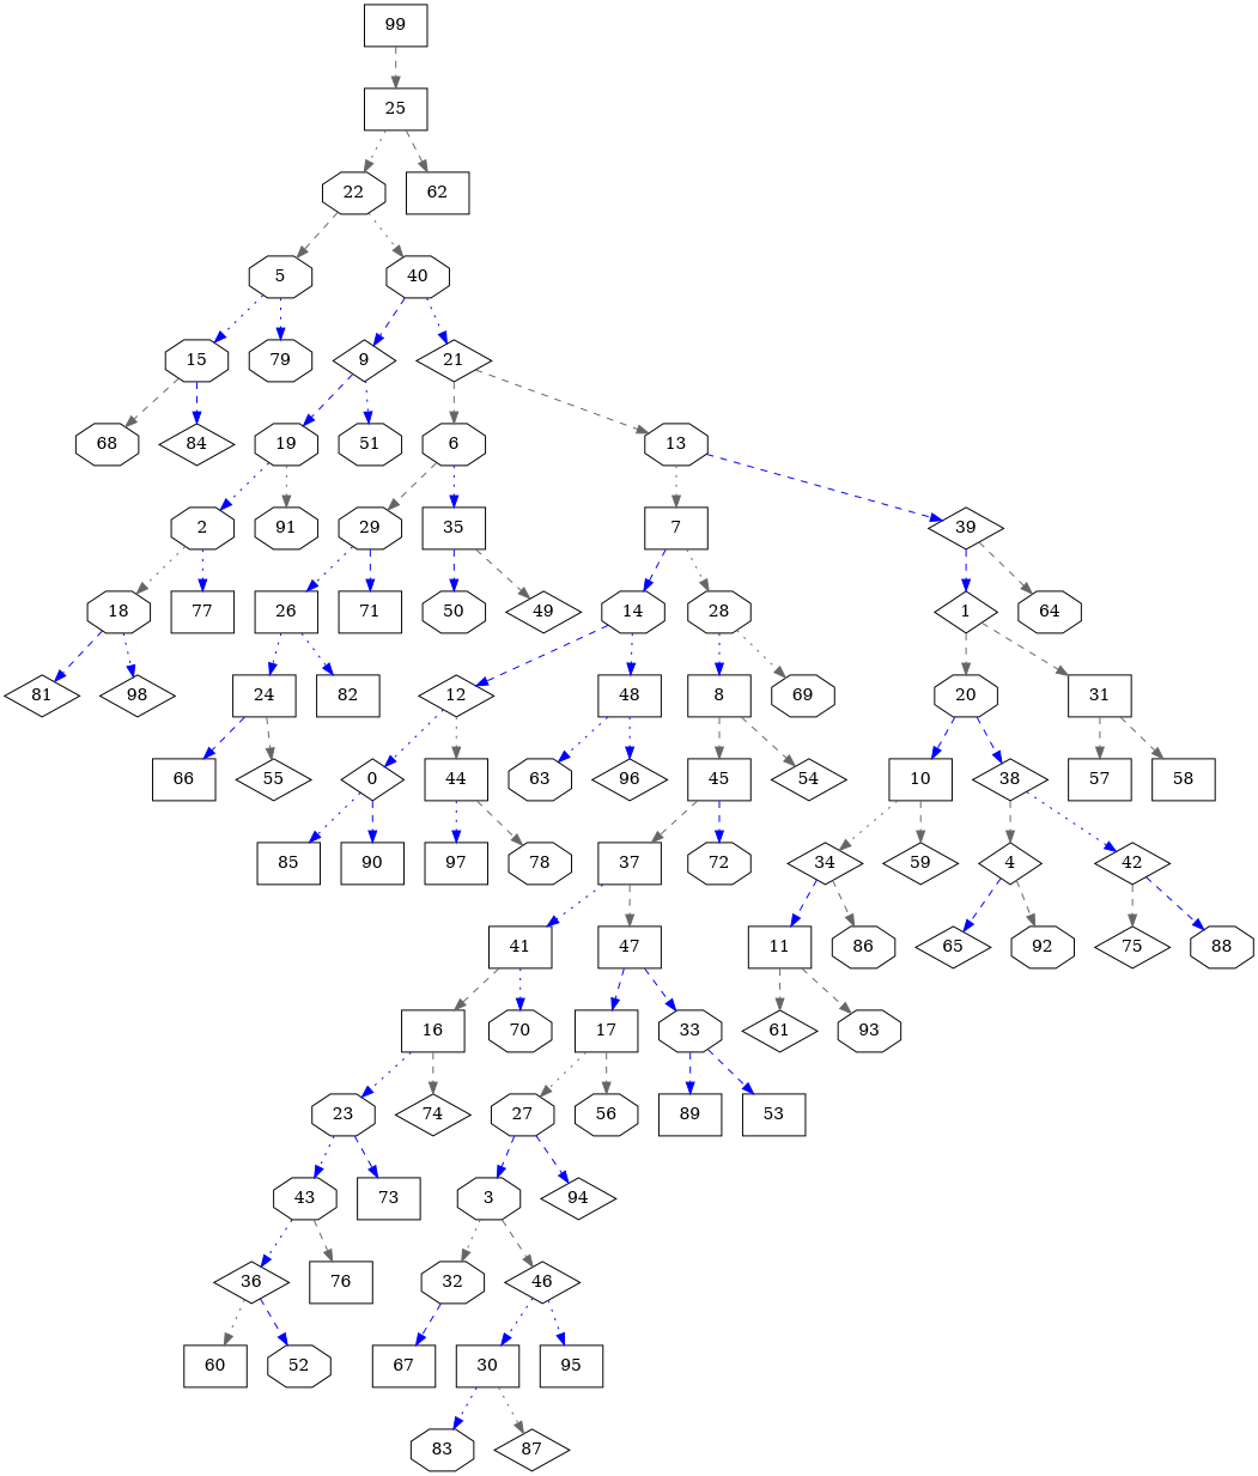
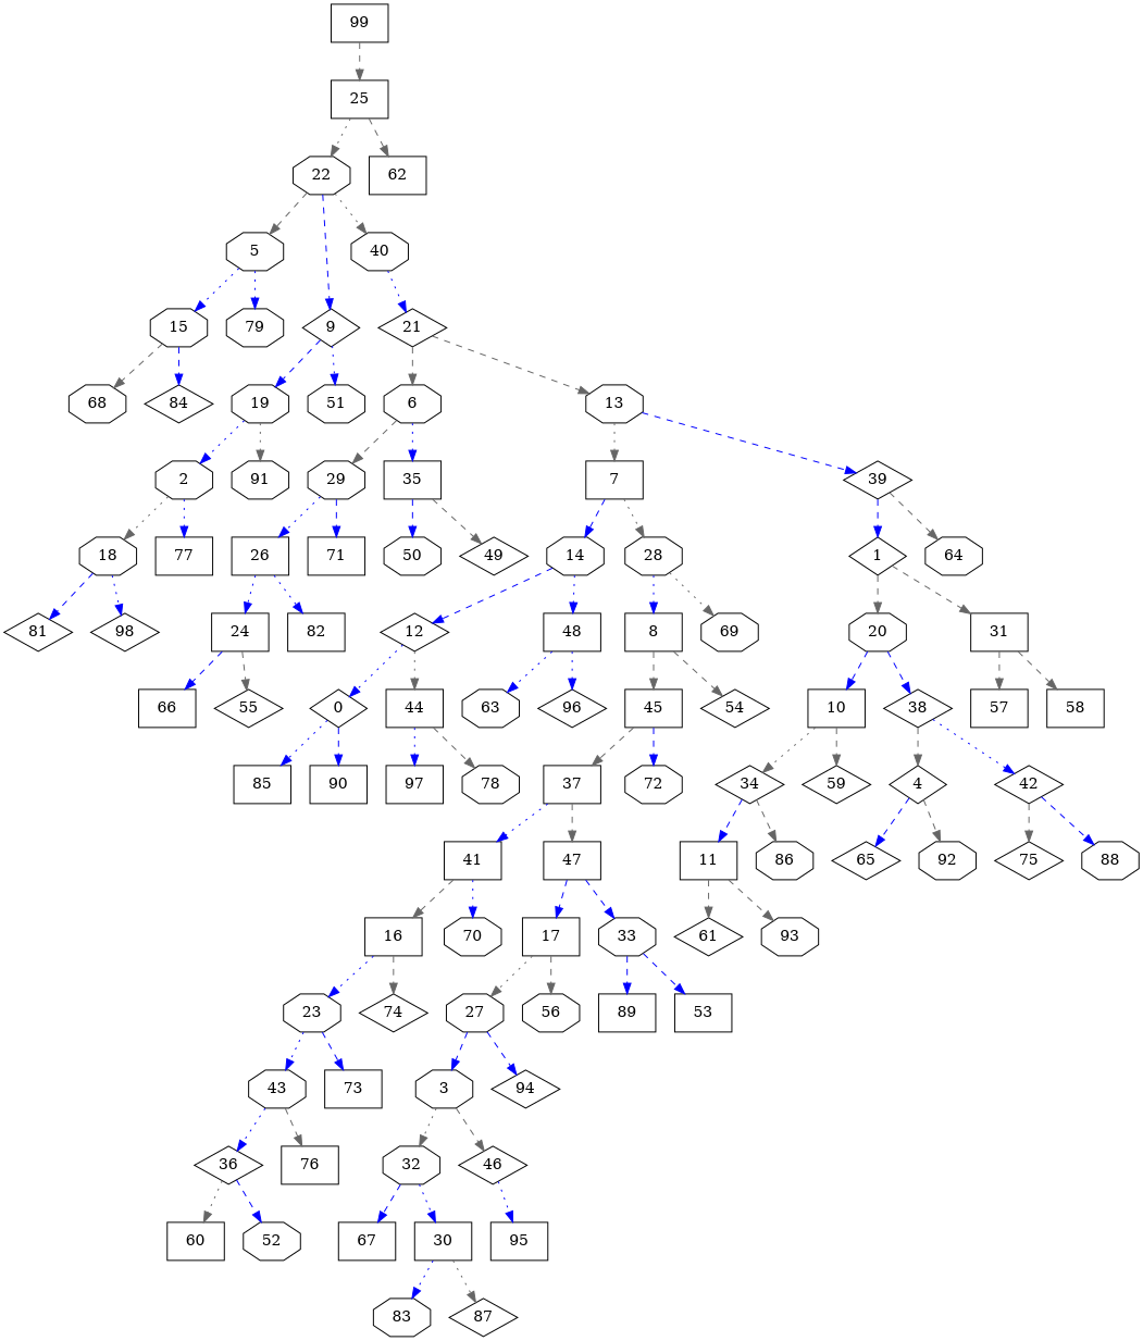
  digraph {
    node [shape=octagon]
    edge [color=blue style=dashed]
    n1 [label=0 shape=diamond]
    n2 [label=85 shape=box]
    n3 [label=90 shape=box]
    n4 [label=1 shape=diamond]
    n5 [label=20]
    n6 [label=31 shape=box]
    n7 [label=10 shape=box]
    n8 [label=38 shape=diamond]
    n9 [label=57 shape=box]
    n10 [label=58 shape=box]
    n11 [label=2]
    n12 [label=18]
    n13 [label=77 shape=box]
    n14 [label=81 shape=diamond]
    n15 [label=98 shape=diamond]
    n16 [label=3]
    n17 [label=32]
    n18 [label=46 shape=diamond]
    n19 [label=30 shape=box]
    n20 [label=67 shape=box]
    n21 [label=95 shape=box]
    n22 [label=4 shape=diamond]
    n23 [label=65 shape=diamond]
    n24 [label=92]
    n25 [label=5]
    n26 [label=15]
    n27 [label=79]
    n28 [label=68]
    n29 [label=84 shape=diamond]
    n30 [label=6]
    n31 [label=29]
    n32 [label=35 shape=box]
    n33 [label=26 shape=box]
    n34 [label=71 shape=box]
    n35 [label=50]
    n36 [label=49 shape=diamond]
    n37 [label=7 shape=box]
    n38 [label=14]
    n39 [label=28]
    n40 [label=12 shape=diamond]
    n41 [label=48 shape=box]
    n42 [label=8 shape=box]
    n43 [label=69]
    n44 [label=45 shape=box]
    n45 [label=54 shape=diamond]
    n46 [label=37 shape=box]
    n47 [label=72]
    n48 [label=9 shape=diamond]
    n49 [label=19]
    n50 [label=51]
    n51 [label=91]
    n52 [label=34 shape=diamond]
    n53 [label=59 shape=diamond]
    n54 [label=11 shape=box]
    n55 [label=86]
    n56 [label=61 shape=diamond]
    n57 [label=93]
    n58 [label=44 shape=box]
    n59 [label=97 shape=box]
    n60 [label=78]
    n61 [label=13]
    n62 [label=39 shape=diamond]
    n63 [label=64]
    n64 [label=63]
    n65 [label=96 shape=diamond]
    n66 [label=16 shape=box]
    n67 [label=23]
    n68 [label=74 shape=diamond]
    n69 [label=43]
    n70 [label=73 shape=box]
    n71 [label=17 shape=box]
    n72 [label=27]
    n73 [label=56]
    n74 [label=94 shape=diamond]
    n75 [label=42 shape=diamond]
    n76 [label=21 shape=diamond]
    n77 [label=22]
    n78 [label=40]
    n79 [label=36 shape=diamond]
    n80 [label=76 shape=box]
    n81 [label=24 shape=box]
    n82 [label=66 shape=box]
    n83 [label=55 shape=diamond]
    n84 [label=25 shape=box]
    n85 [label=62 shape=box]
    n86 [label=82 shape=box]
    n87 [label=83]
    n88 [label=87 shape=diamond]
    n89 [label=33]
    n90 [label=89 shape=box]
    n91 [label=53 shape=box]
    n92 [label=60 shape=box]
    n93 [label=52]
    n94 [label=41 shape=box]
    n95 [label=47 shape=box]
    n96 [label=70]
    n97 [label=75 shape=diamond]
    n98 [label=88]
    n99 [label=99 shape=box]
    n1 -> n2 [style=dotted]
    n1 -> n3
    n4 -> n5 [color=gray40]
    n4 -> n6 [color=gray40]
    n5 -> n7
    n5 -> n8
    n6 -> n9 [color=gray40]
    n6 -> n10 [color=gray40]
    n7 -> n52 [color=gray40 style=dotted]
    n7 -> n53 [color=gray40]
    n8 -> n22 [color=gray40]
    n8 -> n75 [style=dotted]
    n11 -> n12 [color=gray40 style=dotted]
    n11 -> n13 [style=dotted]
    n12 -> n14
    n12 -> n15 [style=dotted]
    n16 -> n17 [color=gray40 style=dotted]
    n16 -> n18 [color=gray40]
-   n18 -> n19 [style=dotted]
+   n17 -> n19 [style=dotted]
    n17 -> n20
    n18 -> n21 [style=dotted]
    n19 -> n87 [style=dotted]
    n19 -> n88 [color=gray40 style=dotted]
    n22 -> n23
    n22 -> n24 [color=gray40]
    n25 -> n26 [style=dotted]
    n25 -> n27 [style=dotted]
    n26 -> n28 [color=gray40]
    n26 -> n29
    n30 -> n31 [color=gray40]
    n30 -> n32 [style=dotted]
    n31 -> n33 [style=dotted]
    n31 -> n34
    n32 -> n35
    n32 -> n36 [color=gray40]
    n33 -> n81 [style=dotted]
    n33 -> n86 [style=dotted]
    n37 -> n38
    n37 -> n39 [color=gray40 style=dotted]
    n38 -> n40
    n38 -> n41 [style=dotted]
    n39 -> n42 [style=dotted]
    n39 -> n43 [color=gray40 style=dotted]
    n40 -> n1 [style=dotted]
    n40 -> n58 [color=gray40 style=dotted]
    n41 -> n64 [style=dotted]
    n41 -> n65 [style=dotted]
    n42 -> n44 [color=gray40]
    n42 -> n45 [color=gray40]
    n44 -> n46 [color=gray40]
    n44 -> n47
    n46 -> n94 [style=dotted]
    n46 -> n95 [color=gray40]
    n48 -> n49
    n48 -> n50 [style=dotted]
    n49 -> n11 [style=dotted]
    n49 -> n51 [color=gray40 style=dotted]
    n52 -> n54
    n52 -> n55 [color=gray40]
    n54 -> n56 [color=gray40]
    n54 -> n57 [color=gray40]
    n58 -> n59 [style=dotted]
    n58 -> n60 [color=gray40]
    n61 -> n37 [color=gray40 style=dotted]
    n61 -> n62
    n62 -> n4
    n62 -> n63 [color=gray40]
    n66 -> n67 [style=dotted]
    n66 -> n68 [color=gray40]
    n67 -> n69 [style=dotted]
    n67 -> n70
    n69 -> n79 [style=dotted]
    n69 -> n80 [color=gray40]
    n71 -> n72 [color=gray40 style=dotted]
    n71 -> n73 [color=gray40]
    n72 -> n16
    n72 -> n74
    n75 -> n97 [color=gray40]
    n75 -> n98
    n76 -> n30 [color=gray40]
    n76 -> n61 [color=gray40]
    n77 -> n25 [color=gray40]
    n77 -> n78 [color=gray40 style=dotted]
-   n78 -> n48
+   n77 -> n48
    n78 -> n76 [style=dotted]
    n79 -> n92 [color=gray40 style=dotted]
    n79 -> n93
    n81 -> n82
    n81 -> n83 [color=gray40]
    n84 -> n77 [color=gray40 style=dotted]
    n84 -> n85 [color=gray40]
    n89 -> n90
    n89 -> n91
    n94 -> n66 [color=gray40]
    n94 -> n96 [style=dotted]
    n95 -> n71
    n95 -> n89
    n99 -> n84 [color=gray40]
  }
